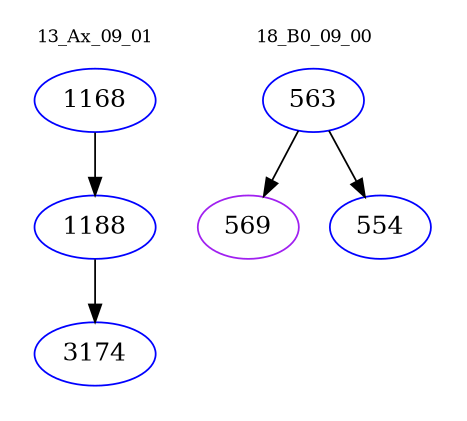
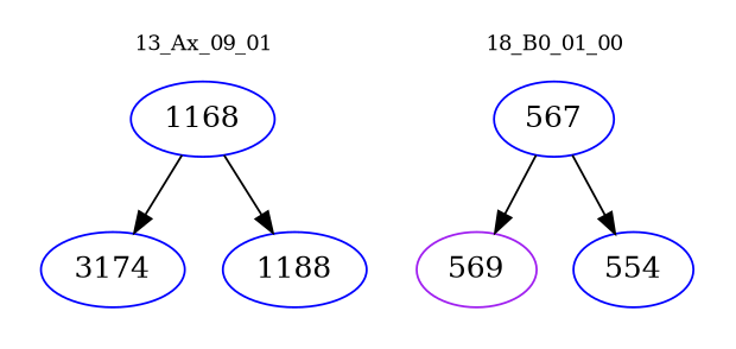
  digraph {
    node [color=blue]
    edge [color=black]
    n1 [label=1168]
    n2 [label=3174]
    n3 [label=1188]
-   n4 [label=563]
+   n4 [label=567]
    n5 [color=purple label=569]
    n6 [label=554]
    subgraph cluster_1 {
      color=white
      fontsize=10
      label="13_Ax_09_01"
      n1
      n2
      n3
    }
    subgraph cluster_2 {
      color=white
      fontsize=10
-     label="18_B0_09_00"
+     label="18_B0_01_00"
      n4
      n5
      n6
    }
-   n3 -> n2
+   n1 -> n2
    n1 -> n3
    n4 -> n5
    n4 -> n6
  }
